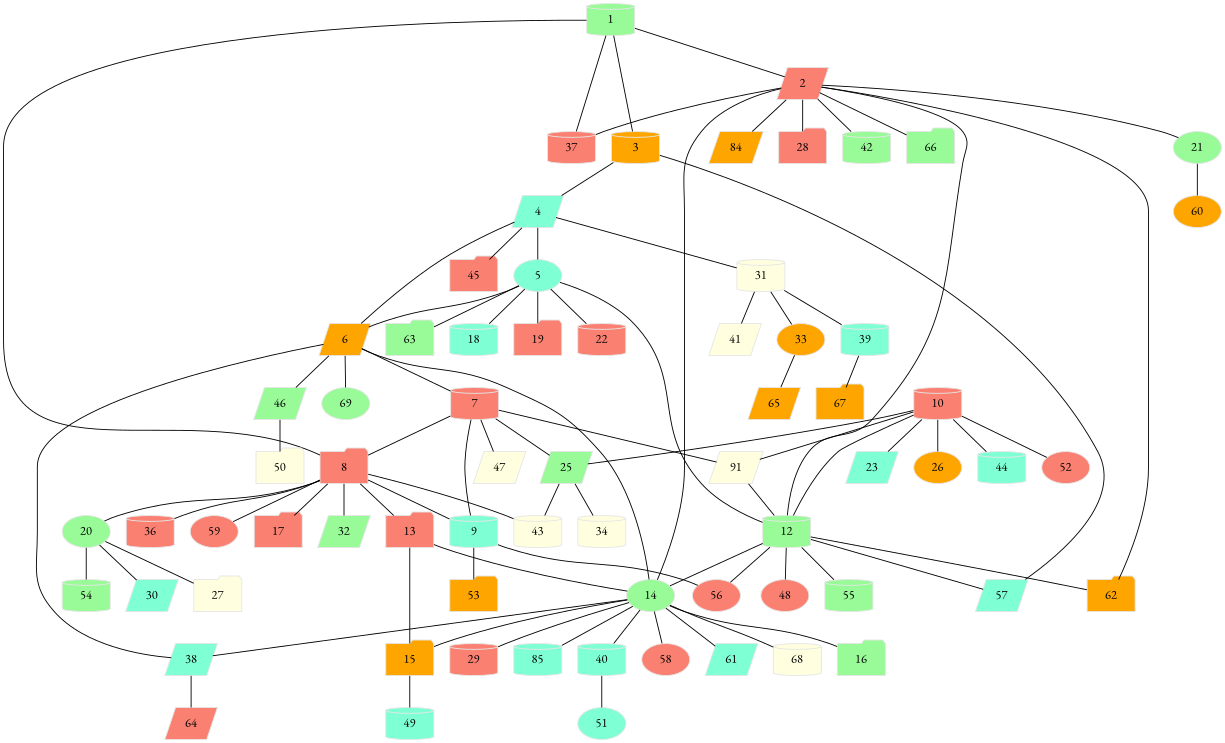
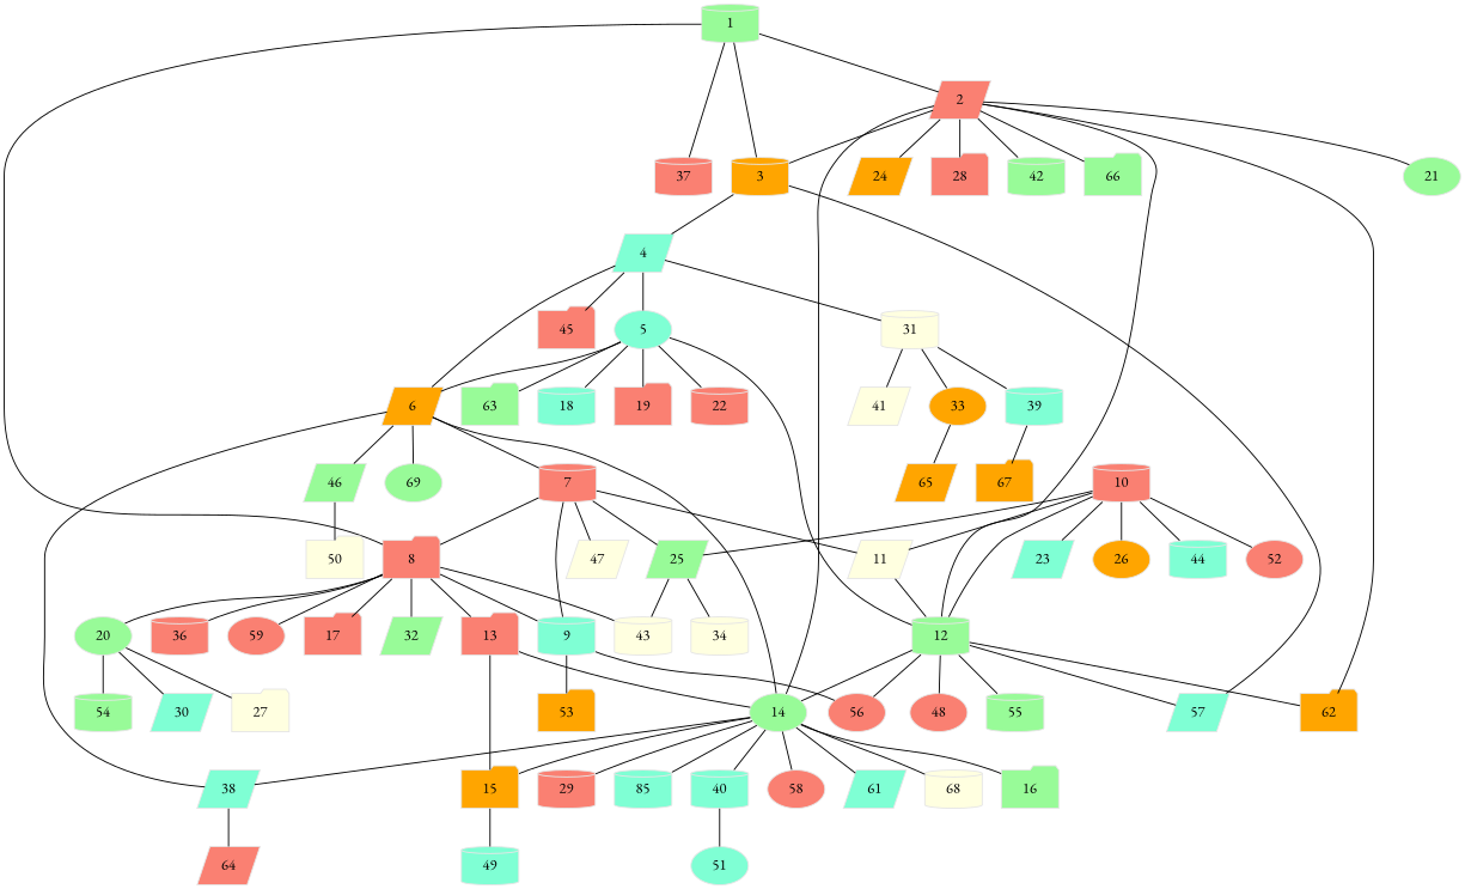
  graph {
    fontname="EB Garamond"
    node [color=gray90 fillcolor=salmon fontname="EB Garamond" shape=cylinder style=filled]
    edge [fontname="EB Garamond"]
    1 [fillcolor=palegreen]
    2 [shape=parallelogram]
    3 [fillcolor=orange]
    8 [shape=folder]
    37
    12 [fillcolor=palegreen]
    14 [fillcolor=palegreen shape=ellipse]
    21 [fillcolor=palegreen shape=ellipse]
-   24 [fillcolor=orange shape=parallelogram label=84]
+   24 [fillcolor=orange shape=parallelogram]
    28 [shape=folder]
    42 [fillcolor=palegreen]
    62 [fillcolor=orange shape=folder]
    66 [fillcolor=palegreen shape=folder]
    4 [fillcolor=aquamarine shape=parallelogram]
    57 [fillcolor=aquamarine shape=parallelogram]
    9 [fillcolor=aquamarine]
    13 [shape=folder]
    17 [shape=folder]
    20 [fillcolor=palegreen shape=ellipse]
    32 [fillcolor=palegreen shape=parallelogram]
    36
    43 [fillcolor=lightyellow]
    59 [shape=ellipse]
    56 [shape=ellipse]
    48 [shape=ellipse]
    55 [fillcolor=palegreen]
    38 [fillcolor=aquamarine shape=parallelogram]
    15 [fillcolor=orange shape=folder]
    16 [fillcolor=palegreen shape=folder]
    29
    n31 [fillcolor=aquamarine label=85]
    40 [fillcolor=aquamarine]
    58 [shape=ellipse]
    61 [fillcolor=aquamarine shape=parallelogram]
    68 [fillcolor=lightyellow]
-   60 [fillcolor=orange shape=ellipse]
    5 [fillcolor=aquamarine shape=ellipse]
    6 [fillcolor=orange shape=parallelogram]
    31 [fillcolor=lightyellow]
    45 [shape=folder]
    18 [fillcolor=aquamarine]
    19 [shape=folder]
    22
    63 [fillcolor=palegreen shape=folder]
    7
    46 [fillcolor=palegreen shape=parallelogram]
    69 [fillcolor=palegreen shape=ellipse]
    33 [fillcolor=orange shape=ellipse]
    39 [fillcolor=aquamarine]
    41 [fillcolor=lightyellow shape=parallelogram]
-   11 [fillcolor=lightyellow shape=parallelogram label=91]
+   11 [fillcolor=lightyellow shape=parallelogram]
    25 [fillcolor=palegreen shape=parallelogram]
    47 [fillcolor=lightyellow shape=parallelogram]
    64 [shape=parallelogram]
    50 [fillcolor=lightyellow shape=folder]
    53 [fillcolor=orange shape=folder]
    34 [fillcolor=lightyellow]
    27 [fillcolor=lightyellow shape=folder]
    30 [fillcolor=aquamarine shape=parallelogram]
    54 [fillcolor=palegreen]
    10
    23 [fillcolor=aquamarine shape=parallelogram]
    26 [fillcolor=orange shape=ellipse]
    44 [fillcolor=aquamarine]
    52 [shape=ellipse]
    49 [fillcolor=aquamarine]
    51 [fillcolor=aquamarine shape=ellipse]
    65 [fillcolor=orange shape=parallelogram]
    67 [fillcolor=orange shape=folder]
    1 -- 2
    1 -- 3
    1 -- 8
    1 -- 37
-   2 -- 37
+   2 -- 3
    2 -- 12
    2 -- 14
    2 -- 21
    2 -- 24
    2 -- 28
    2 -- 42
    2 -- 62
    2 -- 66
    3 -- 4
    3 -- 57
    8 -- 9
    8 -- 13
    8 -- 17
    8 -- 20
    8 -- 32
    8 -- 36
    8 -- 43
    8 -- 59
    12 -- 14
    12 -- 62
    12 -- 57
    12 -- 56
    12 -- 48
    12 -- 55
    14 -- 38
    14 -- 15
    14 -- 16
    14 -- 29
    14 -- n31
    14 -- 40
    14 -- 58
    14 -- 61
    14 -- 68
-   21 -- 60
    4 -- 5
    4 -- 6
    4 -- 31
    4 -- 45
    9 -- 56
    9 -- 53
    13 -- 14
    13 -- 15
    20 -- 27
    20 -- 30
    20 -- 54
    38 -- 64
    15 -- 49
    40 -- 51
    5 -- 12
    5 -- 6
    5 -- 18
    5 -- 19
    5 -- 22
    5 -- 63
    6 -- 14
    6 -- 38
    6 -- 7
    6 -- 46
    6 -- 69
    31 -- 33
    31 -- 39
    31 -- 41
    7 -- 8
    7 -- 9
    7 -- 11
    7 -- 25
    7 -- 47
    46 -- 50
    33 -- 65
    39 -- 67
    11 -- 12
    25 -- 43
    25 -- 34
    10 -- 12
    10 -- 11
    10 -- 25
    10 -- 23
    10 -- 26
    10 -- 44
    10 -- 52
  }
